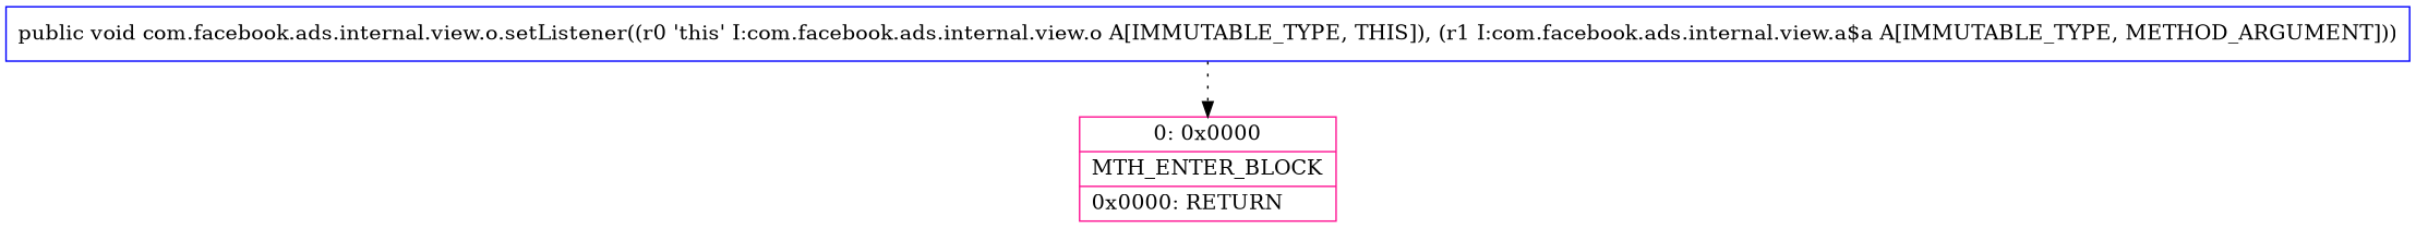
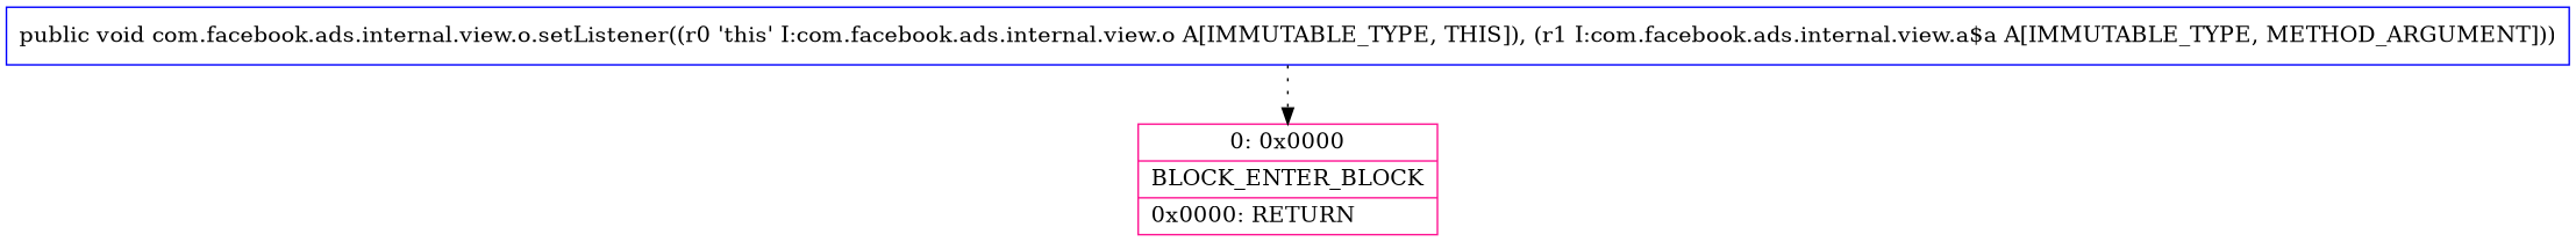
  digraph {
    node [shape=record]
-   n1 [label="{0\:\ 0x0000|MTH_ENTER_BLOCK\l|0x0000: RETURN   \l}" color=deeppink]
+   n1 [label="{0\:\ 0x0000|BLOCK_ENTER_BLOCK\l|0x0000: RETURN   \l}" color=deeppink]
    n2 [label="{public void com.facebook.ads.internal.view.o.setListener((r0 'this' I:com.facebook.ads.internal.view.o A[IMMUTABLE_TYPE, THIS]), (r1 I:com.facebook.ads.internal.view.a$a A[IMMUTABLE_TYPE, METHOD_ARGUMENT])) }" color=blue]
    n2 -> n1 [style=dotted]
  }
